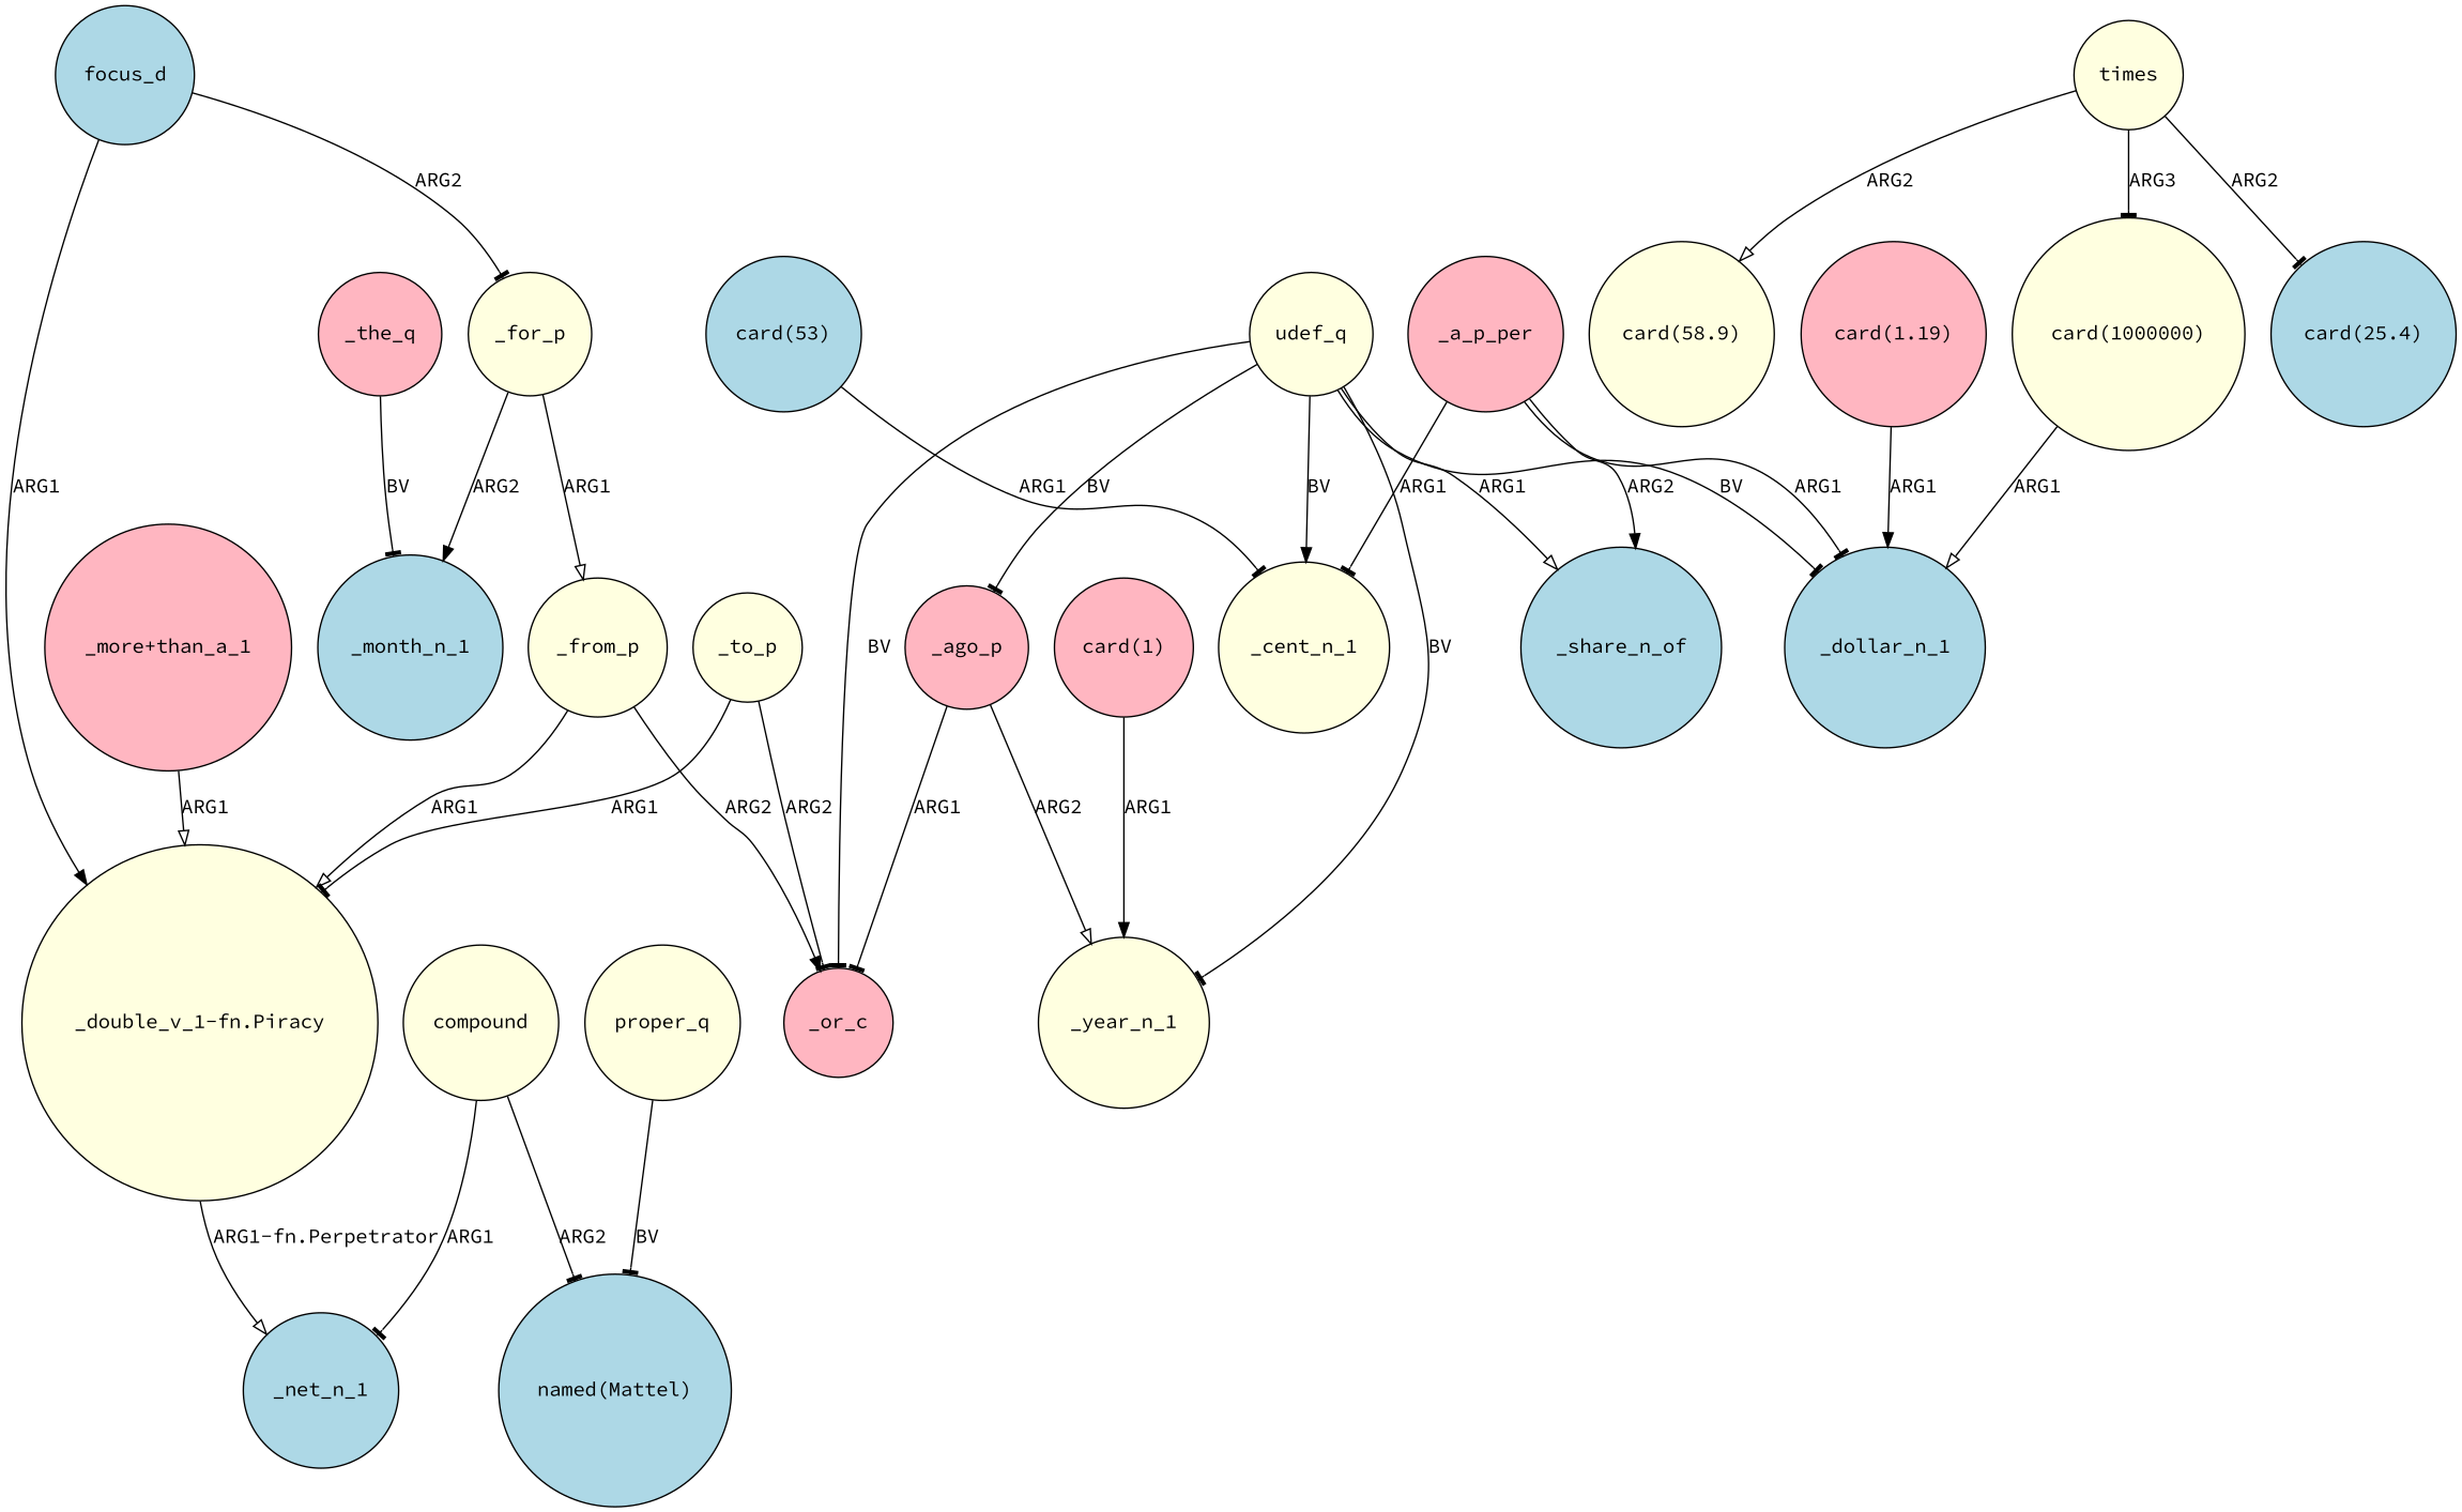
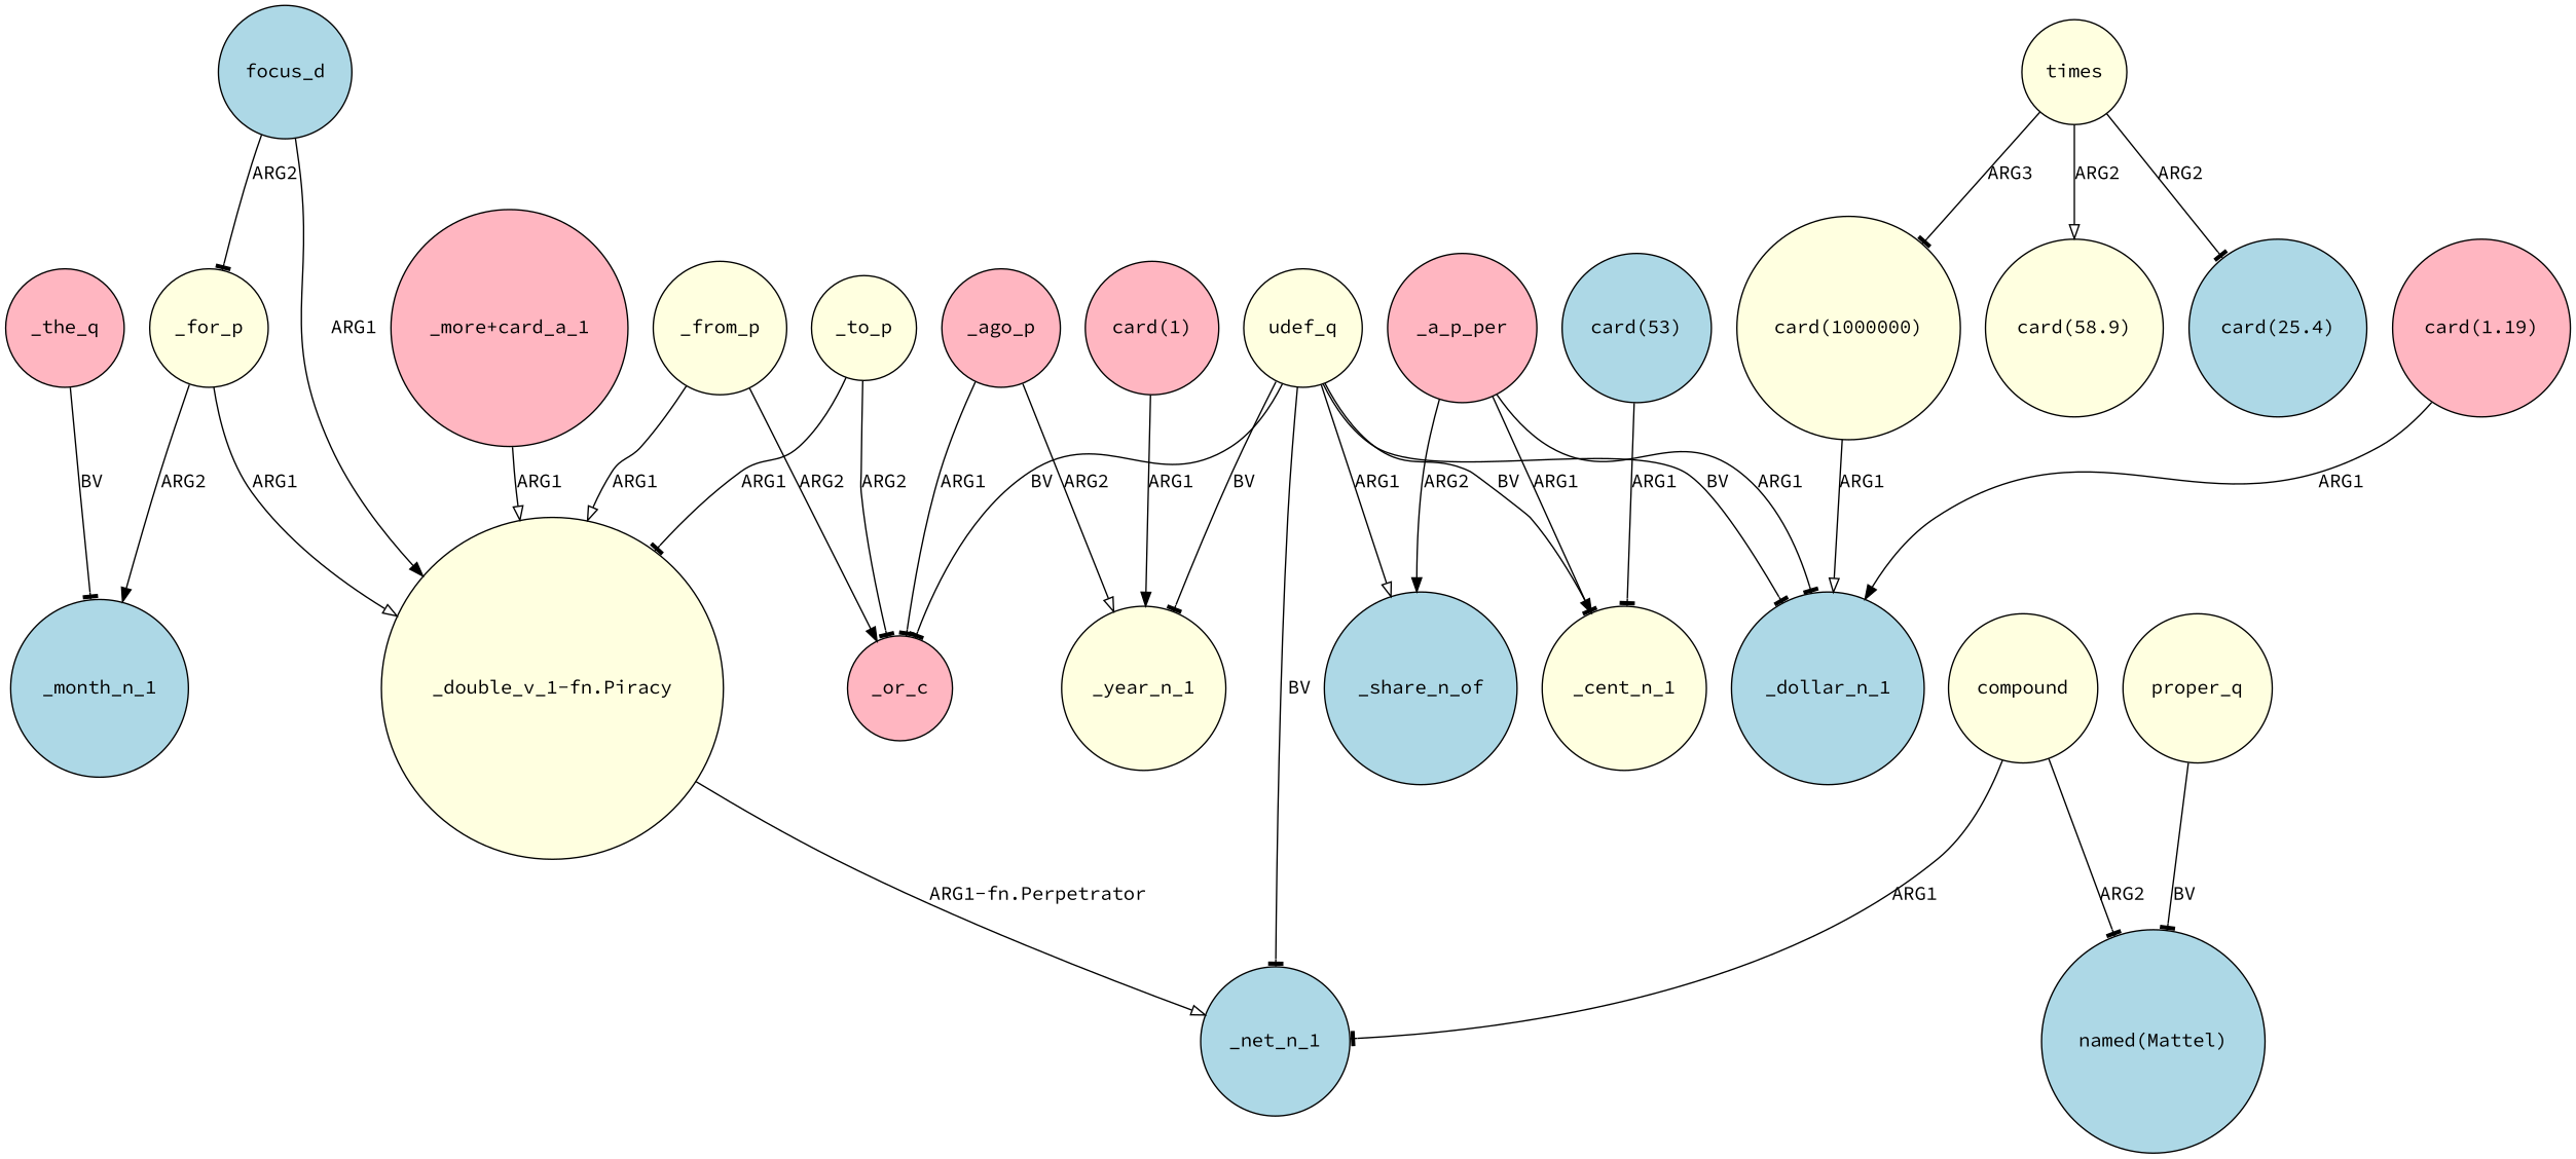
  digraph {
    fontname="Source Code Pro"
    node [fillcolor=lightyellow fontname="Source Code Pro" shape=circle style=filled]
    edge [arrowhead=tee fontname="Source Code Pro"]
    focus_d [fillcolor=lightblue]
    "_double_v_1-fn.Piracy"
    _for_p
    _net_n_1 [fillcolor=lightblue]
    _month_n_1 [fillcolor=lightblue]
    _to_p
    _or_c [fillcolor=lightpink]
    _a_p_per [fillcolor=lightpink]
    _cent_n_1
    _dollar_n_1 [fillcolor=lightblue]
    _share_n_of [fillcolor=lightblue]
    "card(1)" [fillcolor=lightpink]
    _year_n_1
    _the_q [fillcolor=lightpink]
    times
    "card(1000000)"
    "card(58.9)"
    "card(25.4)" [fillcolor=lightblue]
    "card(53)" [fillcolor=lightblue]
-   "_more+than_a_1" [fillcolor=lightpink]
+   "_more+than_a_1" [fillcolor=lightpink label="_more+card_a_1"]
    "named(Mattel)" [fillcolor=lightblue]
    proper_q
    udef_q
    "card(1.19)" [fillcolor=lightpink]
    compound
    _from_p
    _ago_p [fillcolor=lightpink]
    focus_d -> "_double_v_1-fn.Piracy" [arrowhead=normal label=ARG1]
    focus_d -> _for_p [label=ARG2]
    "_double_v_1-fn.Piracy" -> _net_n_1 [arrowhead=onormal label="ARG1-fn.Perpetrator"]
-   _for_p -> _from_p [arrowhead=onormal label=ARG1]
+   _for_p -> "_double_v_1-fn.Piracy" [arrowhead=onormal label=ARG1]
    _for_p -> _month_n_1 [arrowhead=normal label=ARG2]
    _to_p -> "_double_v_1-fn.Piracy" [label=ARG1]
    _to_p -> _or_c [label=ARG2]
    _a_p_per -> _cent_n_1 [label=ARG1]
    _a_p_per -> _dollar_n_1 [label=ARG1]
    _a_p_per -> _share_n_of [arrowhead=normal label=ARG2]
    "card(1)" -> _year_n_1 [arrowhead=normal label=ARG1]
    _the_q -> _month_n_1 [label=BV]
    times -> "card(1000000)" [label=ARG3]
    times -> "card(58.9)" [arrowhead=onormal label=ARG2]
    times -> "card(25.4)" [label=ARG2]
    "card(1000000)" -> _dollar_n_1 [arrowhead=onormal label=ARG1]
    "card(53)" -> _cent_n_1 [label=ARG1]
    "_more+than_a_1" -> "_double_v_1-fn.Piracy" [arrowhead=onormal label=ARG1]
    proper_q -> "named(Mattel)" [label=BV]
-   udef_q -> _ago_p [label=BV]
+   udef_q -> _net_n_1 [label=BV]
    udef_q -> _or_c [label=BV]
    udef_q -> _cent_n_1 [arrowhead=normal label=BV]
    udef_q -> _dollar_n_1 [label=BV]
    udef_q -> _share_n_of [arrowhead=onormal label=ARG1]
    udef_q -> _year_n_1 [label=BV]
    "card(1.19)" -> _dollar_n_1 [arrowhead=normal label=ARG1]
    compound -> _net_n_1 [label=ARG1]
    compound -> "named(Mattel)" [label=ARG2]
    _from_p -> "_double_v_1-fn.Piracy" [arrowhead=onormal label=ARG1]
    _from_p -> _or_c [arrowhead=normal label=ARG2]
    _ago_p -> _or_c [label=ARG1]
    _ago_p -> _year_n_1 [arrowhead=onormal label=ARG2]
  }
